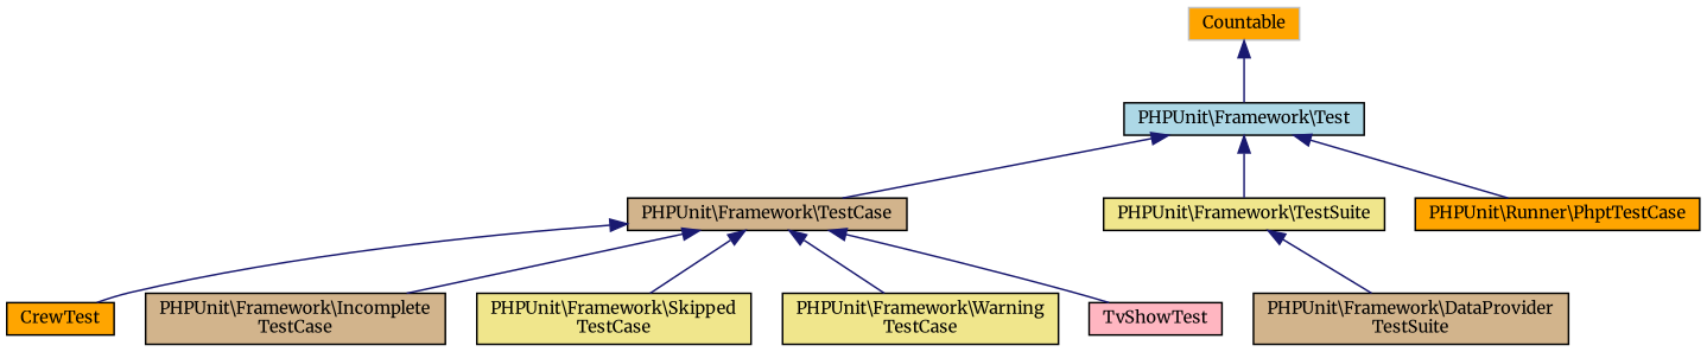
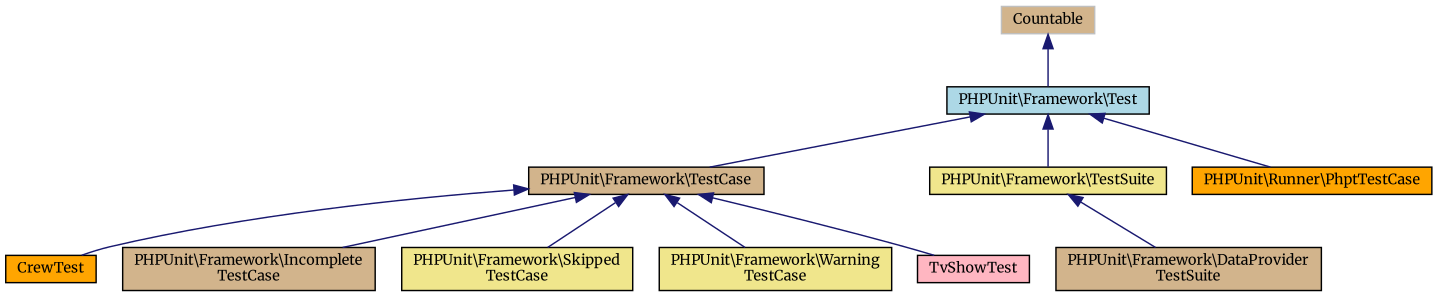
  digraph {
    fontname=Merriweather
    rankdir=TB
    node [color=black fillcolor=tan fontname=Merriweather fontsize=10 shape=record style=filled]
    edge [color=midnightblue dir=back fontname=Merriweather fontsize=10 labelfontname=Helvetica labelfontsize=10 style=solid]
    n1 [fillcolor=lightblue fontcolor=black height=0.2 label="PHPUnit\\Framework\\Test" width=0.4]
    n2 [height=0.2 label="PHPUnit\\Framework\\TestCase" width=0.4]
    n3 [fillcolor=khaki height=0.2 label="PHPUnit\\Framework\\TestSuite" width=0.4]
    n4 [fillcolor=orange height=0.2 label="PHPUnit\\Runner\\PhptTestCase" width=0.4]
    n5 [fillcolor=orange height=0.2 label=CrewTest width=0.4]
    n6 [height=0.2 label="PHPUnit\\Framework\\Incomplete\lTestCase" width=0.4]
    n7 [fillcolor=khaki height=0.2 label="PHPUnit\\Framework\\Skipped\lTestCase" width=0.4]
    n8 [fillcolor=khaki height=0.2 label="PHPUnit\\Framework\\Warning\lTestCase" width=0.4]
    n9 [fillcolor=lightpink height=0.2 label=TvShowTest width=0.4]
    n10 [height=0.2 label="PHPUnit\\Framework\\DataProvider\lTestSuite" width=0.4]
-   n11 [color=grey75 fillcolor=orange height=0.2 label=Countable width=0.4]
+   n11 [color=grey75 height=0.2 label=Countable width=0.4]
    n1 -> n2
    n1 -> n3
    n1 -> n4
    n2 -> n5
    n2 -> n6
    n2 -> n7
    n2 -> n8
    n2 -> n9
    n3 -> n10
    n11 -> n1
  }
